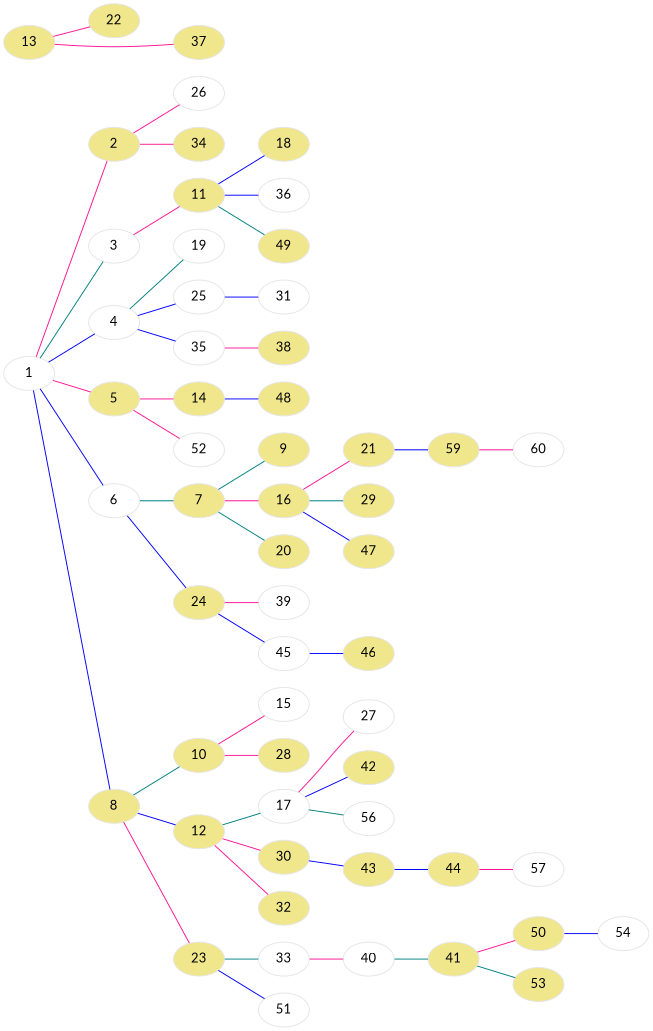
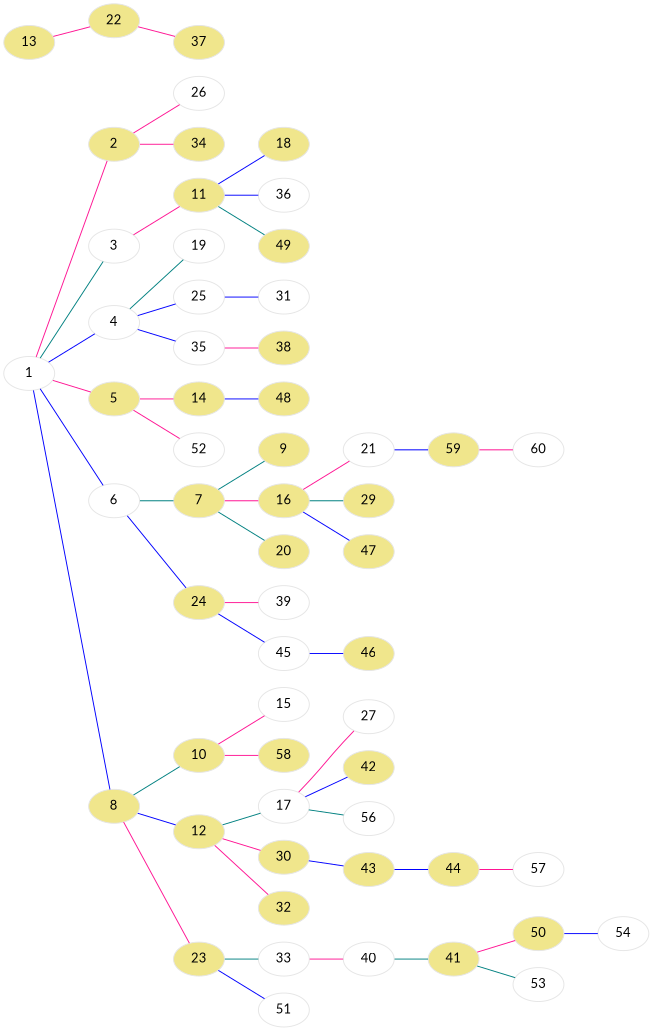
  graph {
    fontname=Lato
    rankdir=LR
    node [color=gray90 fillcolor=khaki fontname=Lato style=filled]
    edge [color=deeppink fontname=Lato]
    1 [fillcolor=white]
    2
    3 [fillcolor=white]
    4 [fillcolor=white]
    5
    6 [fillcolor=white]
    8
    26 [fillcolor=white]
    34
    11
    19 [fillcolor=white]
    25 [fillcolor=white]
    35 [fillcolor=white]
    14
    52 [fillcolor=white]
    7
    24
    10
    12
    23
    13
    22
    37
    18
    36 [fillcolor=white]
    49
    31 [fillcolor=white]
    38
    48
    9
    16
    20
    39 [fillcolor=white]
    45 [fillcolor=white]
-   21
+   21 [fillcolor=white]
    29
    47
    15 [fillcolor=white]
-   28
+   28 [label=58]
    17 [fillcolor=white]
    30
    32
    33 [fillcolor=white]
    51 [fillcolor=white]
    27 [fillcolor=white]
    42
    56 [fillcolor=white]
    43
    59
    60 [fillcolor=white]
    40 [fillcolor=white]
    46
    44
    41
    50
-   53
+   53 [fillcolor=white]
    54 [fillcolor=white]
    57 [fillcolor=white]
    1 -- 2
    1 -- 3 [color=teal]
    1 -- 4 [color=blue]
    1 -- 5
    1 -- 6 [color=blue]
    1 -- 8 [color=blue]
    2 -- 26
    2 -- 34
    3 -- 11
    4 -- 19 [color=teal]
    4 -- 25 [color=blue]
    4 -- 35 [color=blue]
    5 -- 14
    5 -- 52
    6 -- 7 [color=teal]
    6 -- 24 [color=blue]
    8 -- 10 [color=teal]
    8 -- 12 [color=blue]
    8 -- 23
    11 -- 18 [color=blue]
    11 -- 36 [color=blue]
    11 -- 49 [color=teal]
    25 -- 31 [color=blue]
    35 -- 38
    14 -- 48 [color=blue]
    7 -- 9 [color=teal]
    7 -- 16
    7 -- 20 [color=teal]
    24 -- 39
    24 -- 45 [color=blue]
    10 -- 15
    10 -- 28
    12 -- 17 [color=teal]
    12 -- 30
    12 -- 32
    23 -- 33 [color=teal]
    23 -- 51 [color=blue]
    13 -- 22
-   13 -- 37
+   22 -- 37
    16 -- 21
    16 -- 29 [color=teal]
    16 -- 47 [color=blue]
    45 -- 46 [color=blue]
    21 -- 59 [color=blue]
    17 -- 27
    17 -- 42 [color=blue]
    17 -- 56 [color=teal]
    30 -- 43 [color=blue]
    33 -- 40
    43 -- 44 [color=blue]
    59 -- 60
    40 -- 41 [color=teal]
    44 -- 57
    41 -- 50
    41 -- 53 [color=teal]
    50 -- 54 [color=blue]
  }
